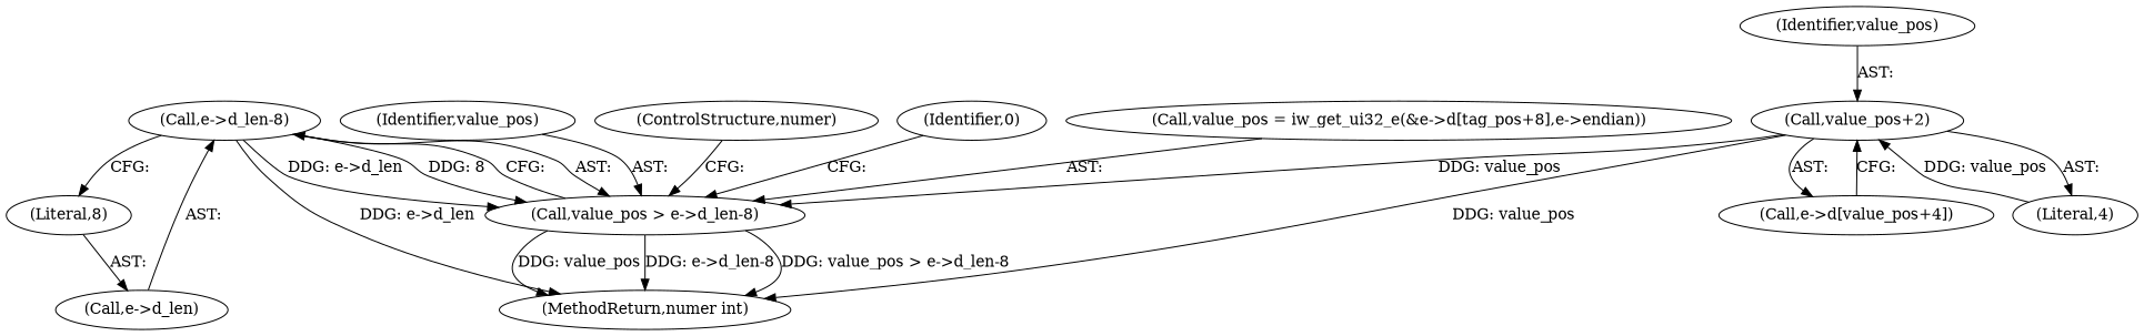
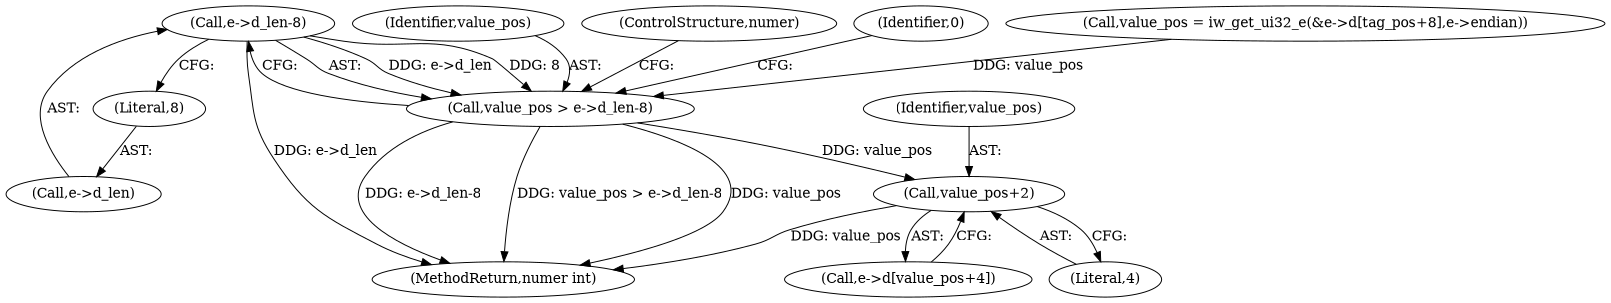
  digraph {
    n1 [label="(Call,e->d_len-8)"]
    n2 [label="(Call,value_pos > e->d_len-8)"]
    n3 [label="(Literal,8)"]
    n4 [label="(MethodReturn,numer int)"]
    n5 [label="(Call,value_pos+2)"]
    n6 [label="(Call,e->d_len)"]
    n7 [label="(Literal,4)"]
    n8 [label="(Call,e->d[value_pos+4])"]
    n9 [label="(Identifier,value_pos)"]
    n10 [label="(ControlStructure,numer)"]
    n11 [label="(Identifier,value_pos)"]
    n12 [label="(Identifier,0)"]
    n13 [label="(Call,value_pos = iw_get_ui32_e(&e->d[tag_pos+8],e->endian))"]
    n1 -> n2 [label="AST: "]
    n1 -> n2 [label="DDG: e->d_len"]
    n1 -> n2 [label="DDG: 8"]
    n1 -> n3 [label="CFG: "]
    n1 -> n4 [label="DDG: e->d_len"]
    n2 -> n1 [label="CFG: "]
    n2 -> n4 [label="DDG: e->d_len-8"]
    n2 -> n4 [label="DDG: value_pos > e->d_len-8"]
    n2 -> n4 [label="DDG: value_pos"]
-   n5 -> n2 [label="DDG: value_pos"]
+   n2 -> n5 [label="DDG: value_pos"]
    n3 -> n6 [label="AST: "]
    n5 -> n4 [label="DDG: value_pos"]
-   n5 -> n7 [label="AST: "]
+   n5 -> n7 [label="CFG: "]
    n5 -> n8 [label="AST: "]
    n6 -> n1 [label="AST: "]
-   n7 -> n5 [label="DDG: value_pos"]
+   n7 -> n5 [label="AST: "]
    n8 -> n5 [label="CFG: "]
    n9 -> n2 [label="AST: "]
    n10 -> n2 [label="CFG: "]
    n11 -> n5 [label="AST: "]
    n12 -> n2 [label="CFG: "]
-   n13 -> n2 [label="AST: "]
+   n13 -> n2 [label="DDG: value_pos"]
  }
